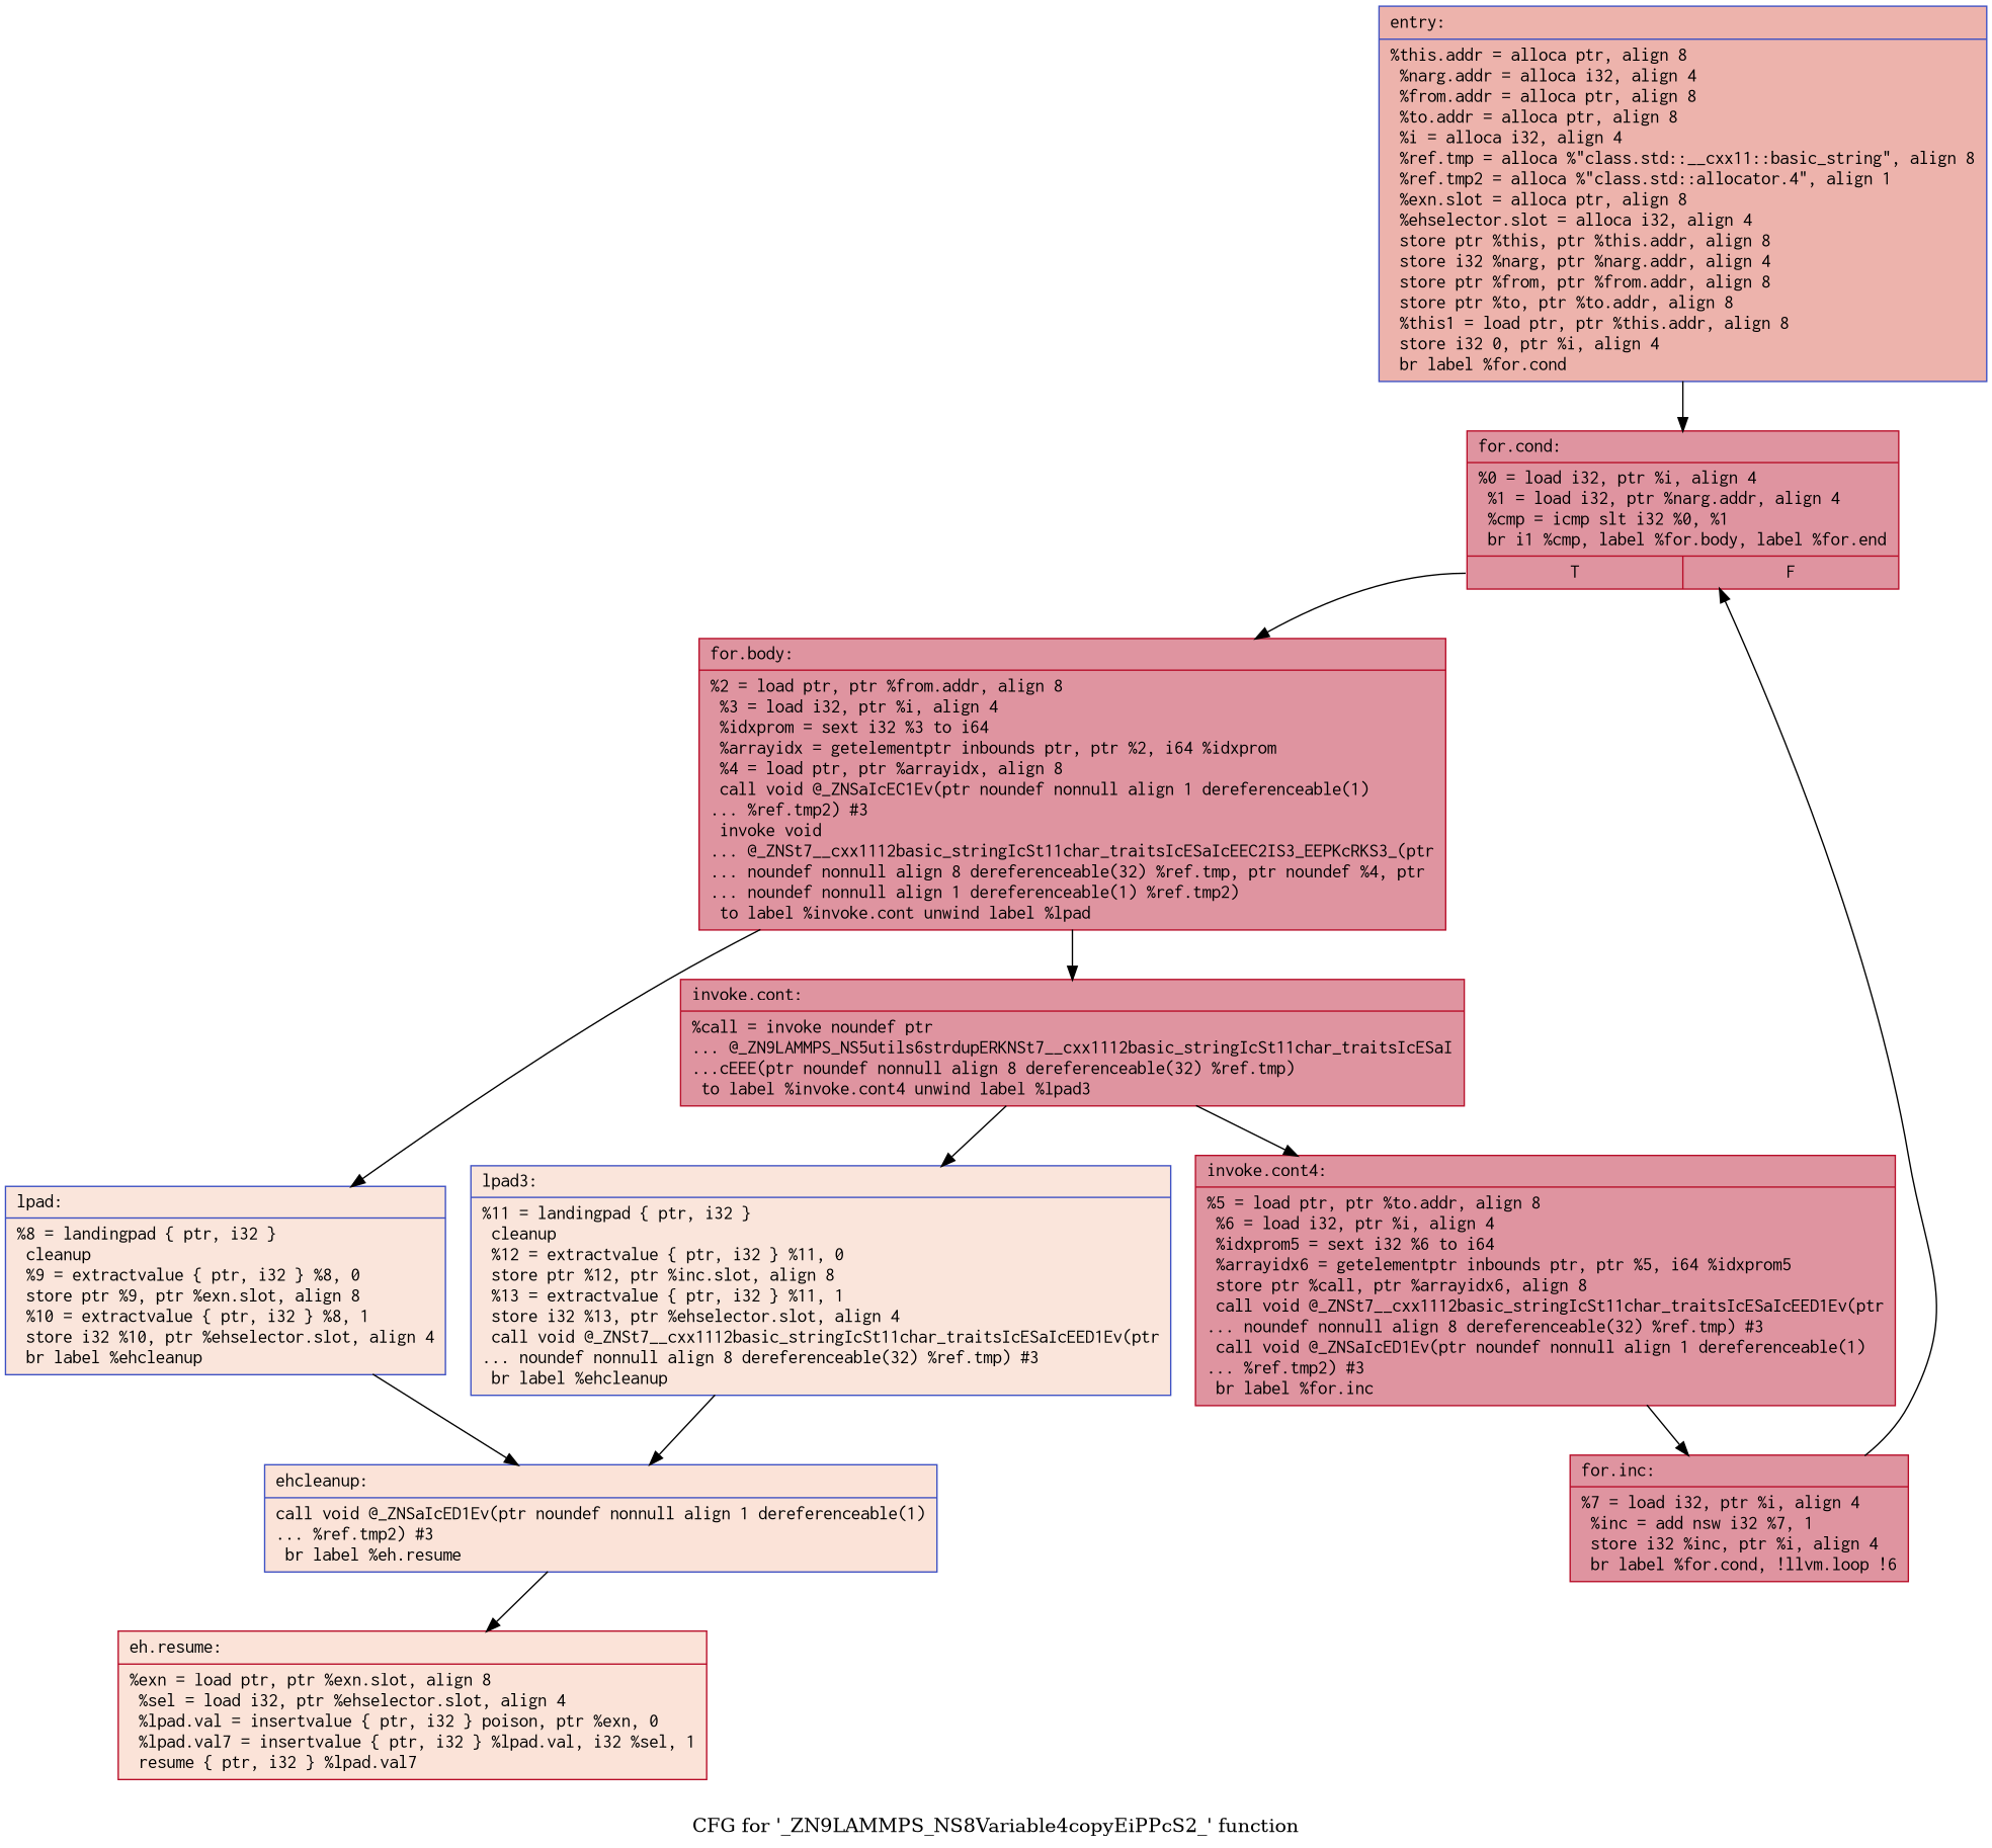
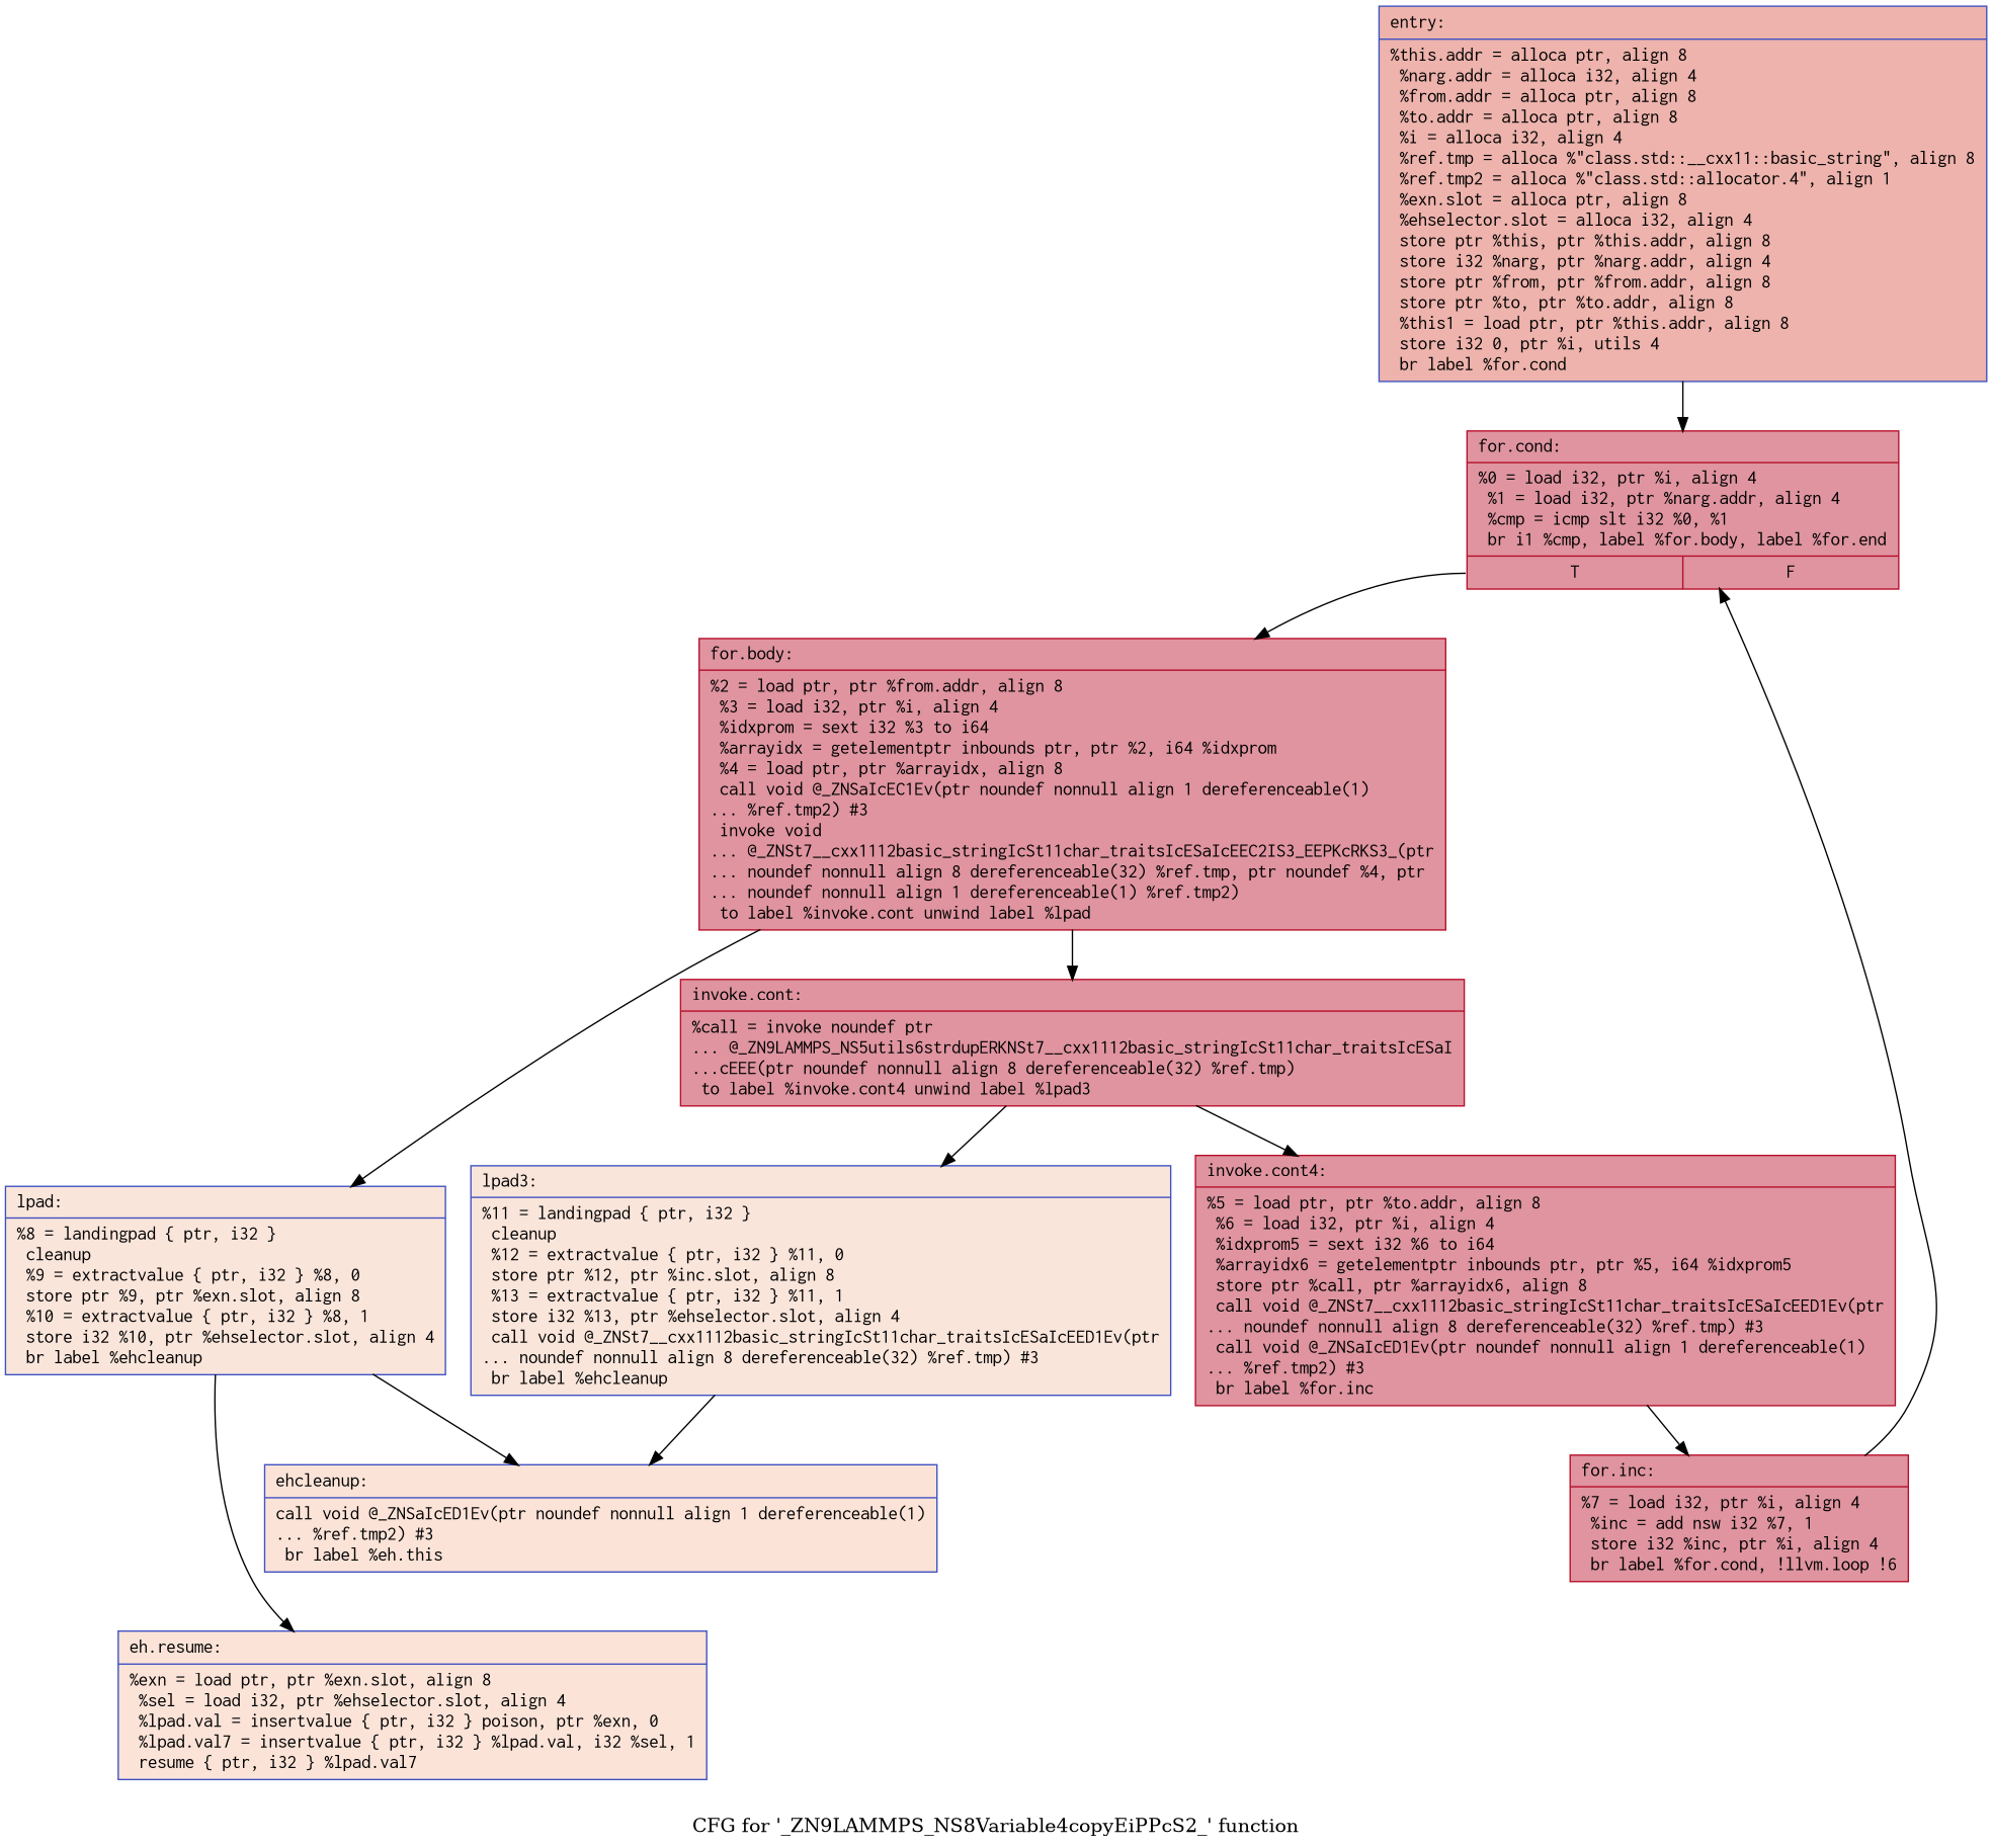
  digraph {
    label="CFG for '_ZN9LAMMPS_NS8Variable4copyEiPPcS2_' function"
    node [color="#3d50c3ff" fillcolor="#b70d2870" fontname=Courier shape=record style=filled]
-   n1 [fillcolor="#d6524470" label="{entry:\l|  %this.addr = alloca ptr, align 8\l  %narg.addr = alloca i32, align 4\l  %from.addr = alloca ptr, align 8\l  %to.addr = alloca ptr, align 8\l  %i = alloca i32, align 4\l  %ref.tmp = alloca %\"class.std::__cxx11::basic_string\", align 8\l  %ref.tmp2 = alloca %\"class.std::allocator.4\", align 1\l  %exn.slot = alloca ptr, align 8\l  %ehselector.slot = alloca i32, align 4\l  store ptr %this, ptr %this.addr, align 8\l  store i32 %narg, ptr %narg.addr, align 4\l  store ptr %from, ptr %from.addr, align 8\l  store ptr %to, ptr %to.addr, align 8\l  %this1 = load ptr, ptr %this.addr, align 8\l  store i32 0, ptr %i, align 4\l  br label %for.cond\l}"]
+   n1 [fillcolor="#d6524470" label="{entry:\l|  %this.addr = alloca ptr, align 8\l  %narg.addr = alloca i32, align 4\l  %from.addr = alloca ptr, align 8\l  %to.addr = alloca ptr, align 8\l  %i = alloca i32, align 4\l  %ref.tmp = alloca %\"class.std::__cxx11::basic_string\", align 8\l  %ref.tmp2 = alloca %\"class.std::allocator.4\", align 1\l  %exn.slot = alloca ptr, align 8\l  %ehselector.slot = alloca i32, align 4\l  store ptr %this, ptr %this.addr, align 8\l  store i32 %narg, ptr %narg.addr, align 4\l  store ptr %from, ptr %from.addr, align 8\l  store ptr %to, ptr %to.addr, align 8\l  %this1 = load ptr, ptr %this.addr, align 8\l  store i32 0, ptr %i, utils 4\l  br label %for.cond\l}"]
    n2 [color="#b70d28ff" label="{for.cond:\l|  %0 = load i32, ptr %i, align 4\l  %1 = load i32, ptr %narg.addr, align 4\l  %cmp = icmp slt i32 %0, %1\l  br i1 %cmp, label %for.body, label %for.end\l|{<s0>T|<s1>F}}"]
    n3 [color="#b70d28ff" label="{for.body:\l|  %2 = load ptr, ptr %from.addr, align 8\l  %3 = load i32, ptr %i, align 4\l  %idxprom = sext i32 %3 to i64\l  %arrayidx = getelementptr inbounds ptr, ptr %2, i64 %idxprom\l  %4 = load ptr, ptr %arrayidx, align 8\l  call void @_ZNSaIcEC1Ev(ptr noundef nonnull align 1 dereferenceable(1)\l... %ref.tmp2) #3\l  invoke void\l... @_ZNSt7__cxx1112basic_stringIcSt11char_traitsIcESaIcEEC2IS3_EEPKcRKS3_(ptr\l... noundef nonnull align 8 dereferenceable(32) %ref.tmp, ptr noundef %4, ptr\l... noundef nonnull align 1 dereferenceable(1) %ref.tmp2)\l          to label %invoke.cont unwind label %lpad\l}"]
    n4 [color="#b70d28ff" label="{invoke.cont:\l|  %call = invoke noundef ptr\l... @_ZN9LAMMPS_NS5utils6strdupERKNSt7__cxx1112basic_stringIcSt11char_traitsIcESaI\l...cEEE(ptr noundef nonnull align 8 dereferenceable(32) %ref.tmp)\l          to label %invoke.cont4 unwind label %lpad3\l}"]
    n5 [fillcolor="#f4c5ad70" label="{lpad:\l|  %8 = landingpad \{ ptr, i32 \}\l          cleanup\l  %9 = extractvalue \{ ptr, i32 \} %8, 0\l  store ptr %9, ptr %exn.slot, align 8\l  %10 = extractvalue \{ ptr, i32 \} %8, 1\l  store i32 %10, ptr %ehselector.slot, align 4\l  br label %ehcleanup\l}"]
    n6 [color="#b70d28ff" label="{invoke.cont4:\l|  %5 = load ptr, ptr %to.addr, align 8\l  %6 = load i32, ptr %i, align 4\l  %idxprom5 = sext i32 %6 to i64\l  %arrayidx6 = getelementptr inbounds ptr, ptr %5, i64 %idxprom5\l  store ptr %call, ptr %arrayidx6, align 8\l  call void @_ZNSt7__cxx1112basic_stringIcSt11char_traitsIcESaIcEED1Ev(ptr\l... noundef nonnull align 8 dereferenceable(32) %ref.tmp) #3\l  call void @_ZNSaIcED1Ev(ptr noundef nonnull align 1 dereferenceable(1)\l... %ref.tmp2) #3\l  br label %for.inc\l}"]
    n7 [fillcolor="#f4c5ad70" label="{lpad3:\l|  %11 = landingpad \{ ptr, i32 \}\l          cleanup\l  %12 = extractvalue \{ ptr, i32 \} %11, 0\l  store ptr %12, ptr %inc.slot, align 8\l  %13 = extractvalue \{ ptr, i32 \} %11, 1\l  store i32 %13, ptr %ehselector.slot, align 4\l  call void @_ZNSt7__cxx1112basic_stringIcSt11char_traitsIcESaIcEED1Ev(ptr\l... noundef nonnull align 8 dereferenceable(32) %ref.tmp) #3\l  br label %ehcleanup\l}"]
-   n8 [fillcolor="#f6bfa670" label="{ehcleanup:\l|  call void @_ZNSaIcED1Ev(ptr noundef nonnull align 1 dereferenceable(1)\l... %ref.tmp2) #3\l  br label %eh.resume\l}"]
+   n8 [fillcolor="#f6bfa670" label="{ehcleanup:\l|  call void @_ZNSaIcED1Ev(ptr noundef nonnull align 1 dereferenceable(1)\l... %ref.tmp2) #3\l  br label %eh.this\l}"]
    n9 [color="#b70d28ff" label="{for.inc:\l|  %7 = load i32, ptr %i, align 4\l  %inc = add nsw i32 %7, 1\l  store i32 %inc, ptr %i, align 4\l  br label %for.cond, !llvm.loop !6\l}"]
-   n10 [color="#b70d28ff" fillcolor="#f6bfa670" label="{eh.resume:\l|  %exn = load ptr, ptr %exn.slot, align 8\l  %sel = load i32, ptr %ehselector.slot, align 4\l  %lpad.val = insertvalue \{ ptr, i32 \} poison, ptr %exn, 0\l  %lpad.val7 = insertvalue \{ ptr, i32 \} %lpad.val, i32 %sel, 1\l  resume \{ ptr, i32 \} %lpad.val7\l}"]
+   n10 [fillcolor="#f6bfa670" label="{eh.resume:\l|  %exn = load ptr, ptr %exn.slot, align 8\l  %sel = load i32, ptr %ehselector.slot, align 4\l  %lpad.val = insertvalue \{ ptr, i32 \} poison, ptr %exn, 0\l  %lpad.val7 = insertvalue \{ ptr, i32 \} %lpad.val, i32 %sel, 1\l  resume \{ ptr, i32 \} %lpad.val7\l}"]
    n1 -> n2
    n2 -> n3 [tailport=s0]
    n3 -> n4
    n3 -> n5
    n4 -> n6
    n4 -> n7
    n5 -> n8
    n6 -> n9
    n7 -> n8
-   n8 -> n10
+   n5 -> n10
    n9 -> n2
  }
